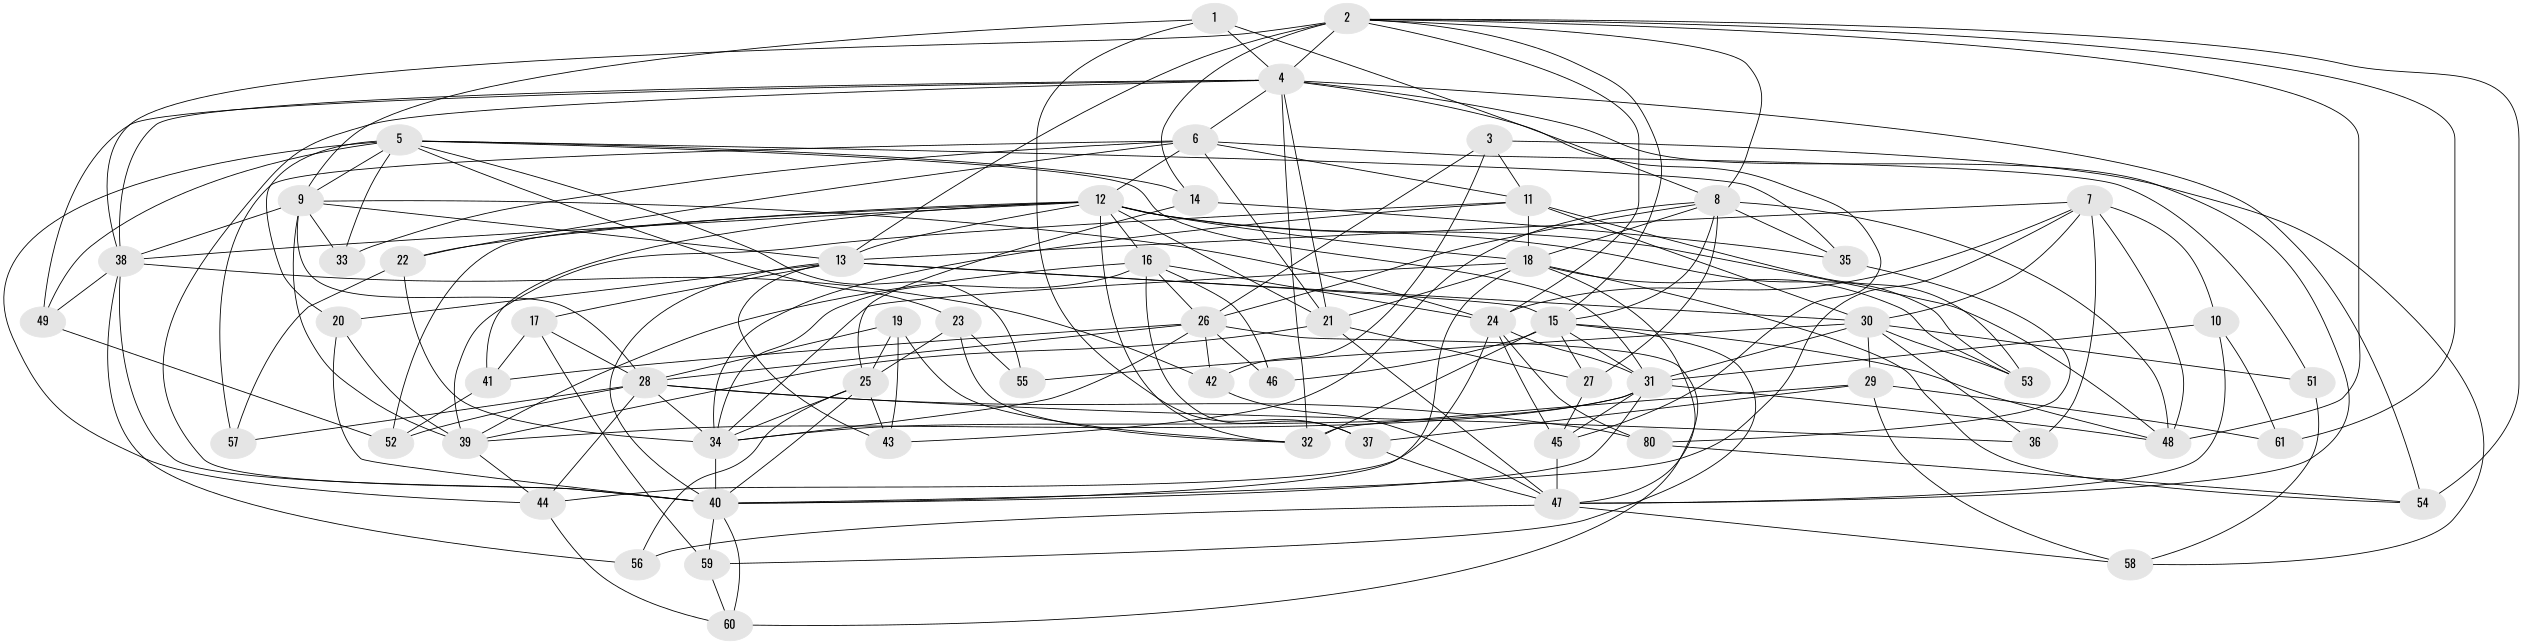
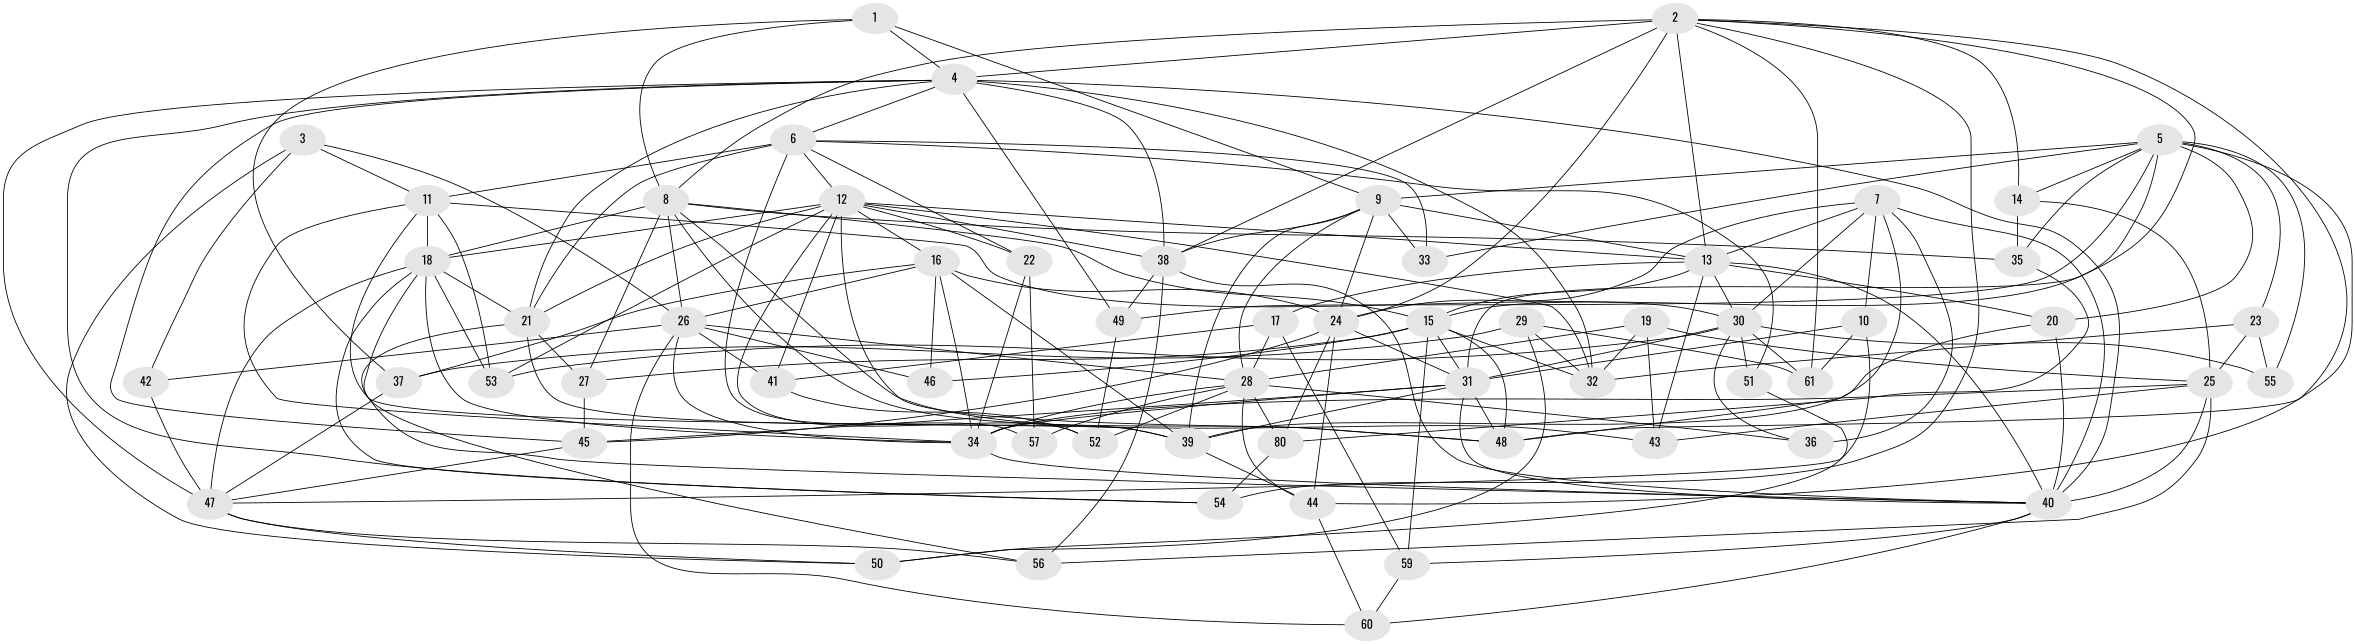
  graph {
    fontname=Oswald
    node [color=gray90 fontname=Oswald style=filled]
    edge [fontname=Oswald weight=1.0]
    1
    4
    8
    9
    37
    38
    54
    6
    21
    32
    40
    45
    47
    49
    15
    48
    26
    35
    18
    27
    43
    13
    24
    33
    28
    39
    2
    14
    61
    20
    30
    17
    25
    31
    46
    59
    44
    n38 [label=80]
    42
    56
    3
    11
-   58
+   58 [label=50]
    34
    53
    41
    60
    12
    22
    51
    57
    52
    5
    23
    55
    16
    7
    10
    36
    19
    29
    1 -- 4
    1 -- 8
    1 -- 9
    1 -- 37
    4 -- 38
    4 -- 54
    4 -- 6
    4 -- 21
    4 -- 32
    4 -- 40
    4 -- 45
    4 -- 47
    4 -- 49
    8 -- 15
    8 -- 48
    8 -- 26
    8 -- 35
    8 -- 18 [weight=2.0]
    8 -- 27
    8 -- 43
    9 -- 38
    9 -- 13
    9 -- 24
    9 -- 33
    9 -- 28
    9 -- 39
    37 -- 47
    38 -- 40 [weight=2.0]
    38 -- 49
-   38 -- 42
    38 -- 56
    6 -- 21 [weight=2.0]
    6 -- 33
    6 -- 11
    6 -- 12
    6 -- 22
    6 -- 51
    6 -- 57 [weight=2.0]
    21 -- 27
    21 -- 39
-   21 -- 47
+   21 -- 56
    40 -- 59
    40 -- 60
    45 -- 47
    47 -- 56
    47 -- 58
    49 -- 52
    15 -- 32 [weight=2.0]
    15 -- 48
    15 -- 27
    15 -- 31
    15 -- 46
    15 -- 59
    26 -- 28
    26 -- 46 [weight=2.0]
    26 -- 42
    26 -- 34
    26 -- 41
    26 -- 60
    35 -- n38
    18 -- 54
    18 -- 21
    18 -- 40
    18 -- 47
    18 -- 34
    18 -- 53
    27 -- 45
    13 -- 40
    13 -- 15
    13 -- 43
    13 -- 20
    13 -- 30
    13 -- 17
    24 -- 45
    24 -- 31
    24 -- 44 [weight=2.0]
    24 -- n38
    28 -- 44
    28 -- n38
    28 -- 34
    28 -- 57
    28 -- 52
    28 -- 36
    39 -- 44
    2 -- 4 [weight=2.0]
    2 -- 8
    2 -- 38 [weight=2.0]
    2 -- 54
    2 -- 15
    2 -- 48
    2 -- 13
    2 -- 24
    2 -- 14
    2 -- 61
    14 -- 35
    14 -- 25
    20 -- 40
    20 -- 39
-   30 -- 29
+   30 -- 61
    30 -- 31
    30 -- 53
    30 -- 51
    30 -- 55
    30 -- 36
    17 -- 28
    17 -- 59
    17 -- 41
    25 -- 40
    25 -- 43
    25 -- 56
    25 -- 34 [weight=2.0]
    31 -- 40
    31 -- 45 [weight=2.0]
    31 -- 48
    31 -- 39
    31 -- 34
    59 -- 60
    44 -- 60
    n38 -- 54
    42 -- 47
    3 -- 26
    3 -- 42
    3 -- 11
    3 -- 58
    11 -- 18 [weight=3.0]
    11 -- 39 [weight=2.0]
    11 -- 30 [weight=2.0]
    11 -- 34
    11 -- 53
    34 -- 40
    41 -- 52
    12 -- 38
    12 -- 21
    12 -- 32
    12 -- 48
    12 -- 18
    12 -- 13
    12 -- 53
    12 -- 41
    12 -- 22
    12 -- 52
    12 -- 16
    22 -- 34
    22 -- 57
    51 -- 58
    5 -- 9
    5 -- 49
    5 -- 35
    5 -- 33
    5 -- 14
    5 -- 20
    5 -- 31
    5 -- 44
    5 -- 23
    5 -- 55
    23 -- 32
    23 -- 25
    23 -- 55
    16 -- 37
    16 -- 26
    16 -- 24 [weight=2.0]
    16 -- 39
    16 -- 46
    16 -- 34
    7 -- 40
    7 -- 48
    7 -- 13
    7 -- 24
    7 -- 30
    7 -- 10
    7 -- 36 [weight=2.0]
    10 -- 47
    10 -- 61
    10 -- 31
    19 -- 32
    19 -- 43
    19 -- 28
    19 -- 25
    29 -- 37
    29 -- 32
    29 -- 61
    29 -- 58
  }
